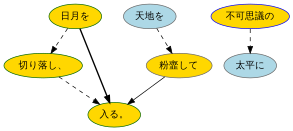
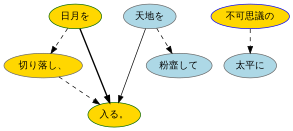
  digraph {
    node [color=gray40 fillcolor=gold style=filled]
    edge [style=dashed]
    n1 [color=darkgreen label="日月を"]
-   n2 [color=darkgreen label="切り落し、"]
+   n2 [label="切り落し、"]
    n3 [color=darkgreen label="入る。"]
    n4 [fillcolor=lightblue label="天地を"]
-   n5 [label="粉韲して"]
+   n5 [fillcolor=lightblue label="粉韲して"]
    n6 [color=blue label="不可思議の"]
    n7 [fillcolor=lightblue label="太平に"]
    n1 -> n2
    n1 -> n3 [style=bold]
    n2 -> n3
    n4 -> n5
-   n5 -> n3 [style=solid]
+   n4 -> n3 [style=solid]
    n6 -> n7
  }
